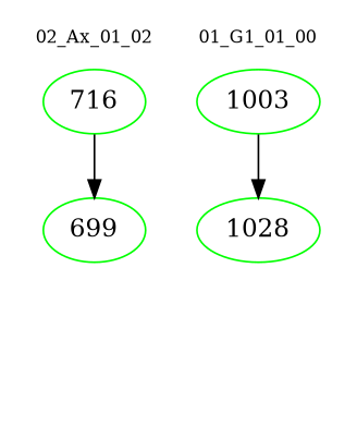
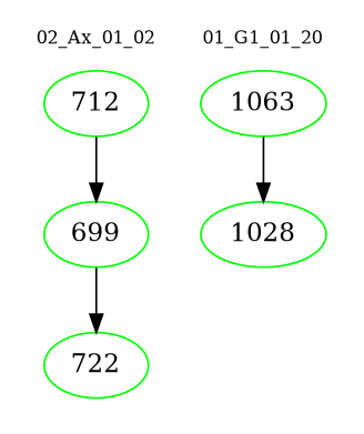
  digraph {
    node [color=green]
    edge [color=black]
-   n1 [label=716]
+   n1 [label=712]
    n2 [label=699]
-   n4 [label=1003]
+   n3 [label=722]
+   n4 [label=1063]
    n5 [label=1028]
    subgraph cluster_1 {
      color=white
      fontsize=10
      label="02_Ax_01_02"
      n1
      n2
+     n3
    }
    subgraph cluster_2 {
      color=white
      fontsize=10
-     label="01_G1_01_00"
+     label="01_G1_01_20"
      n4
      n5
    }
    n1 -> n2
+   n2 -> n3
    n4 -> n5
  }
